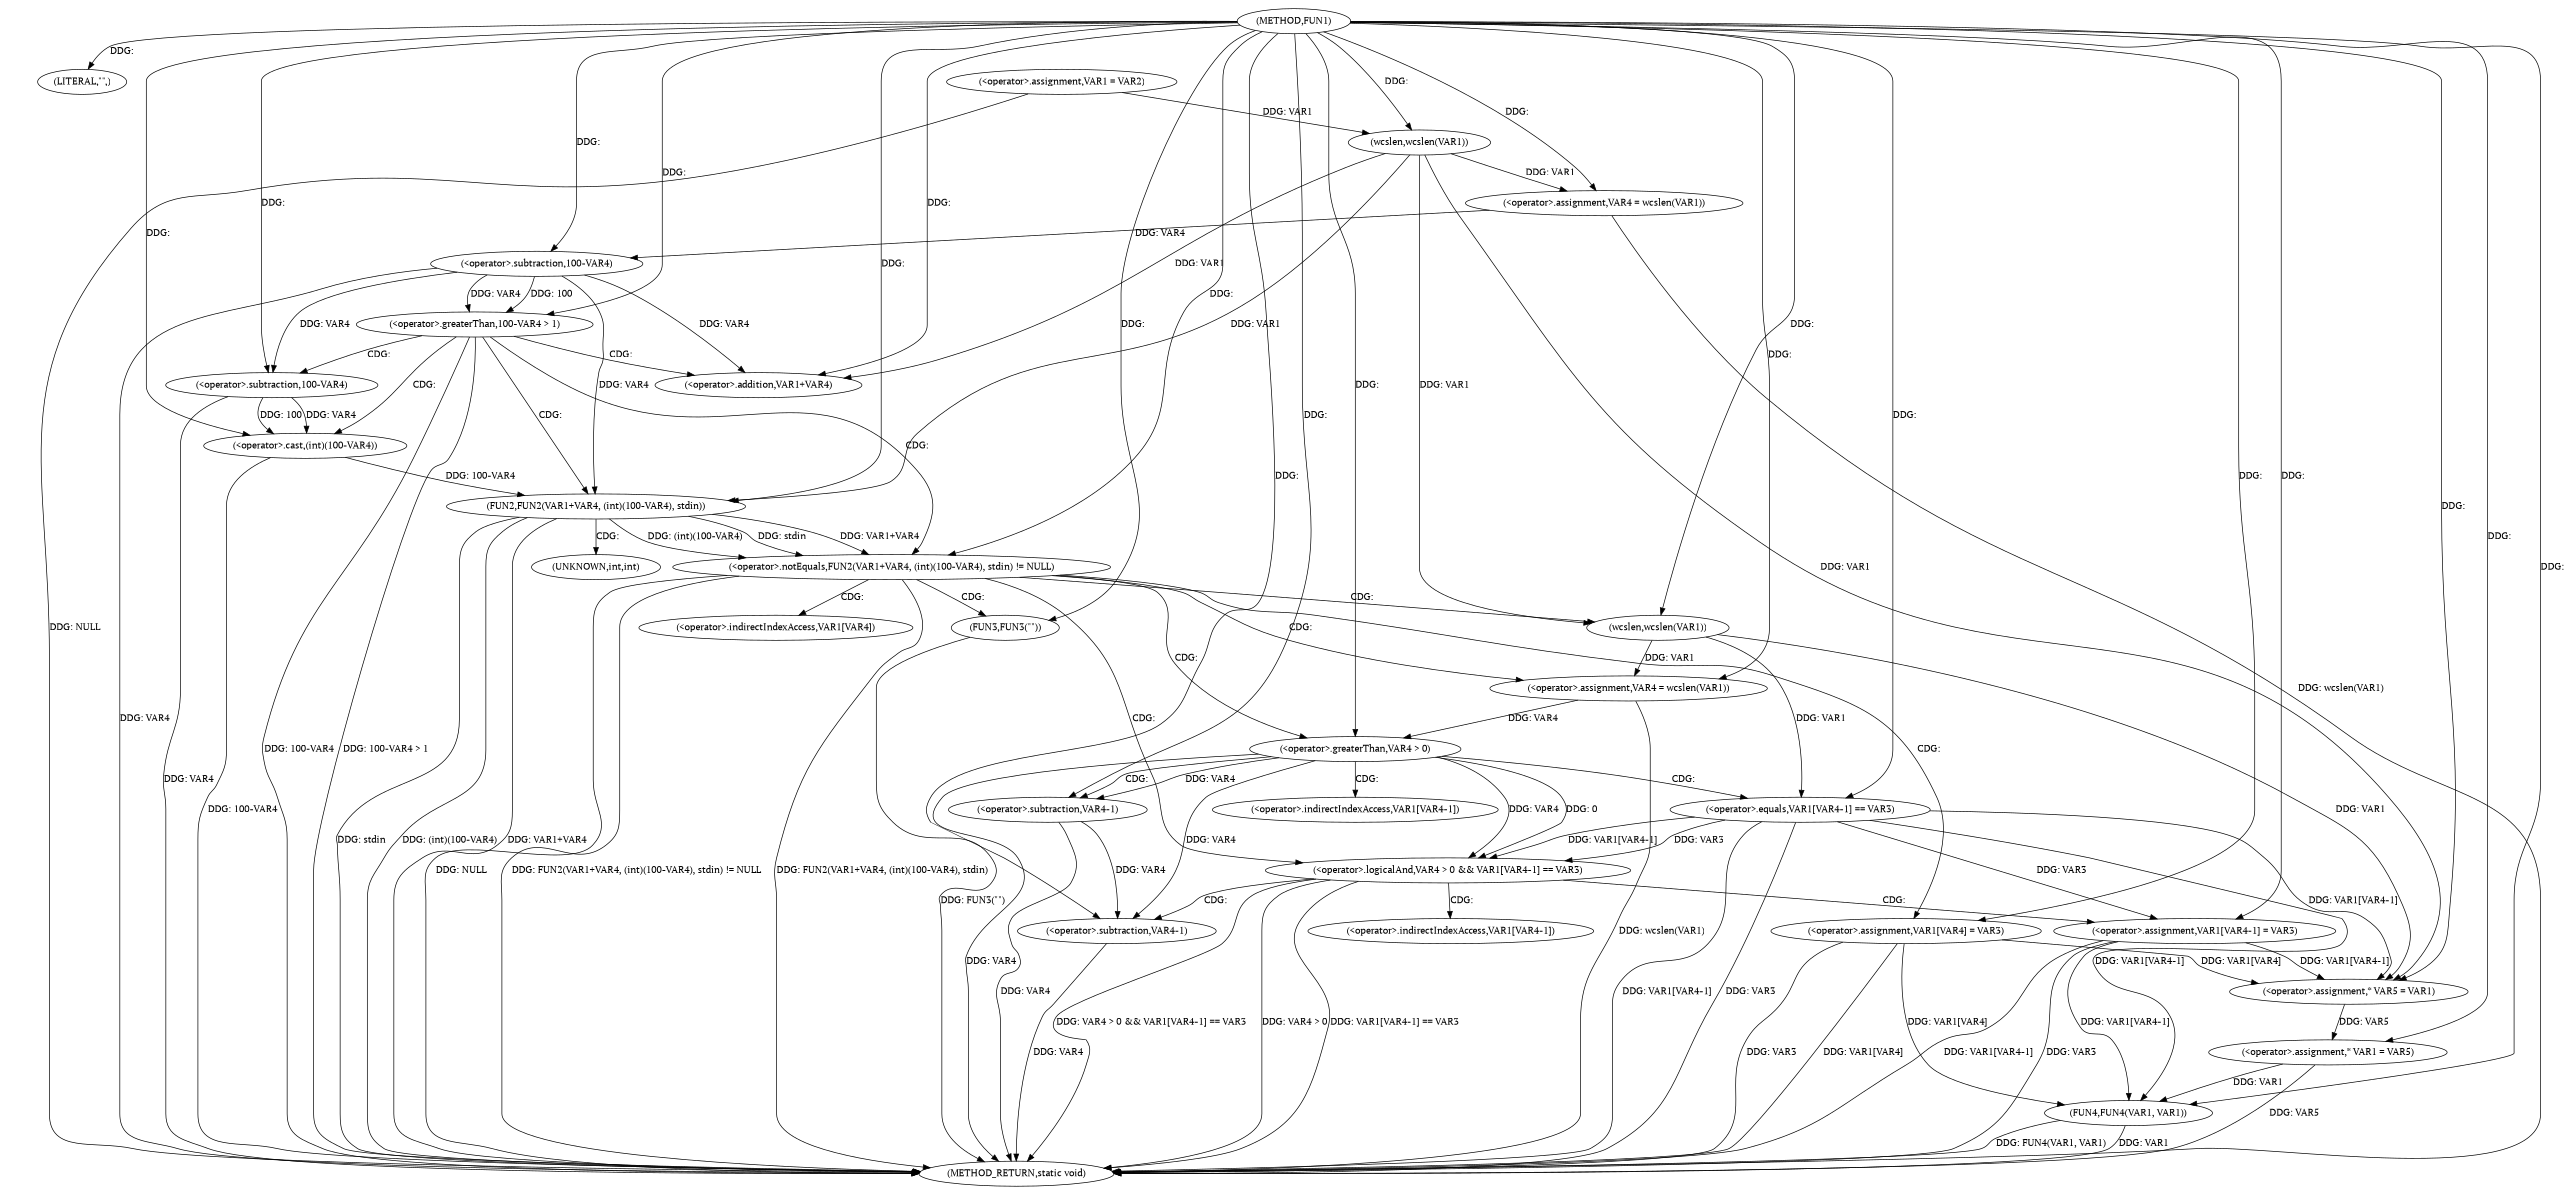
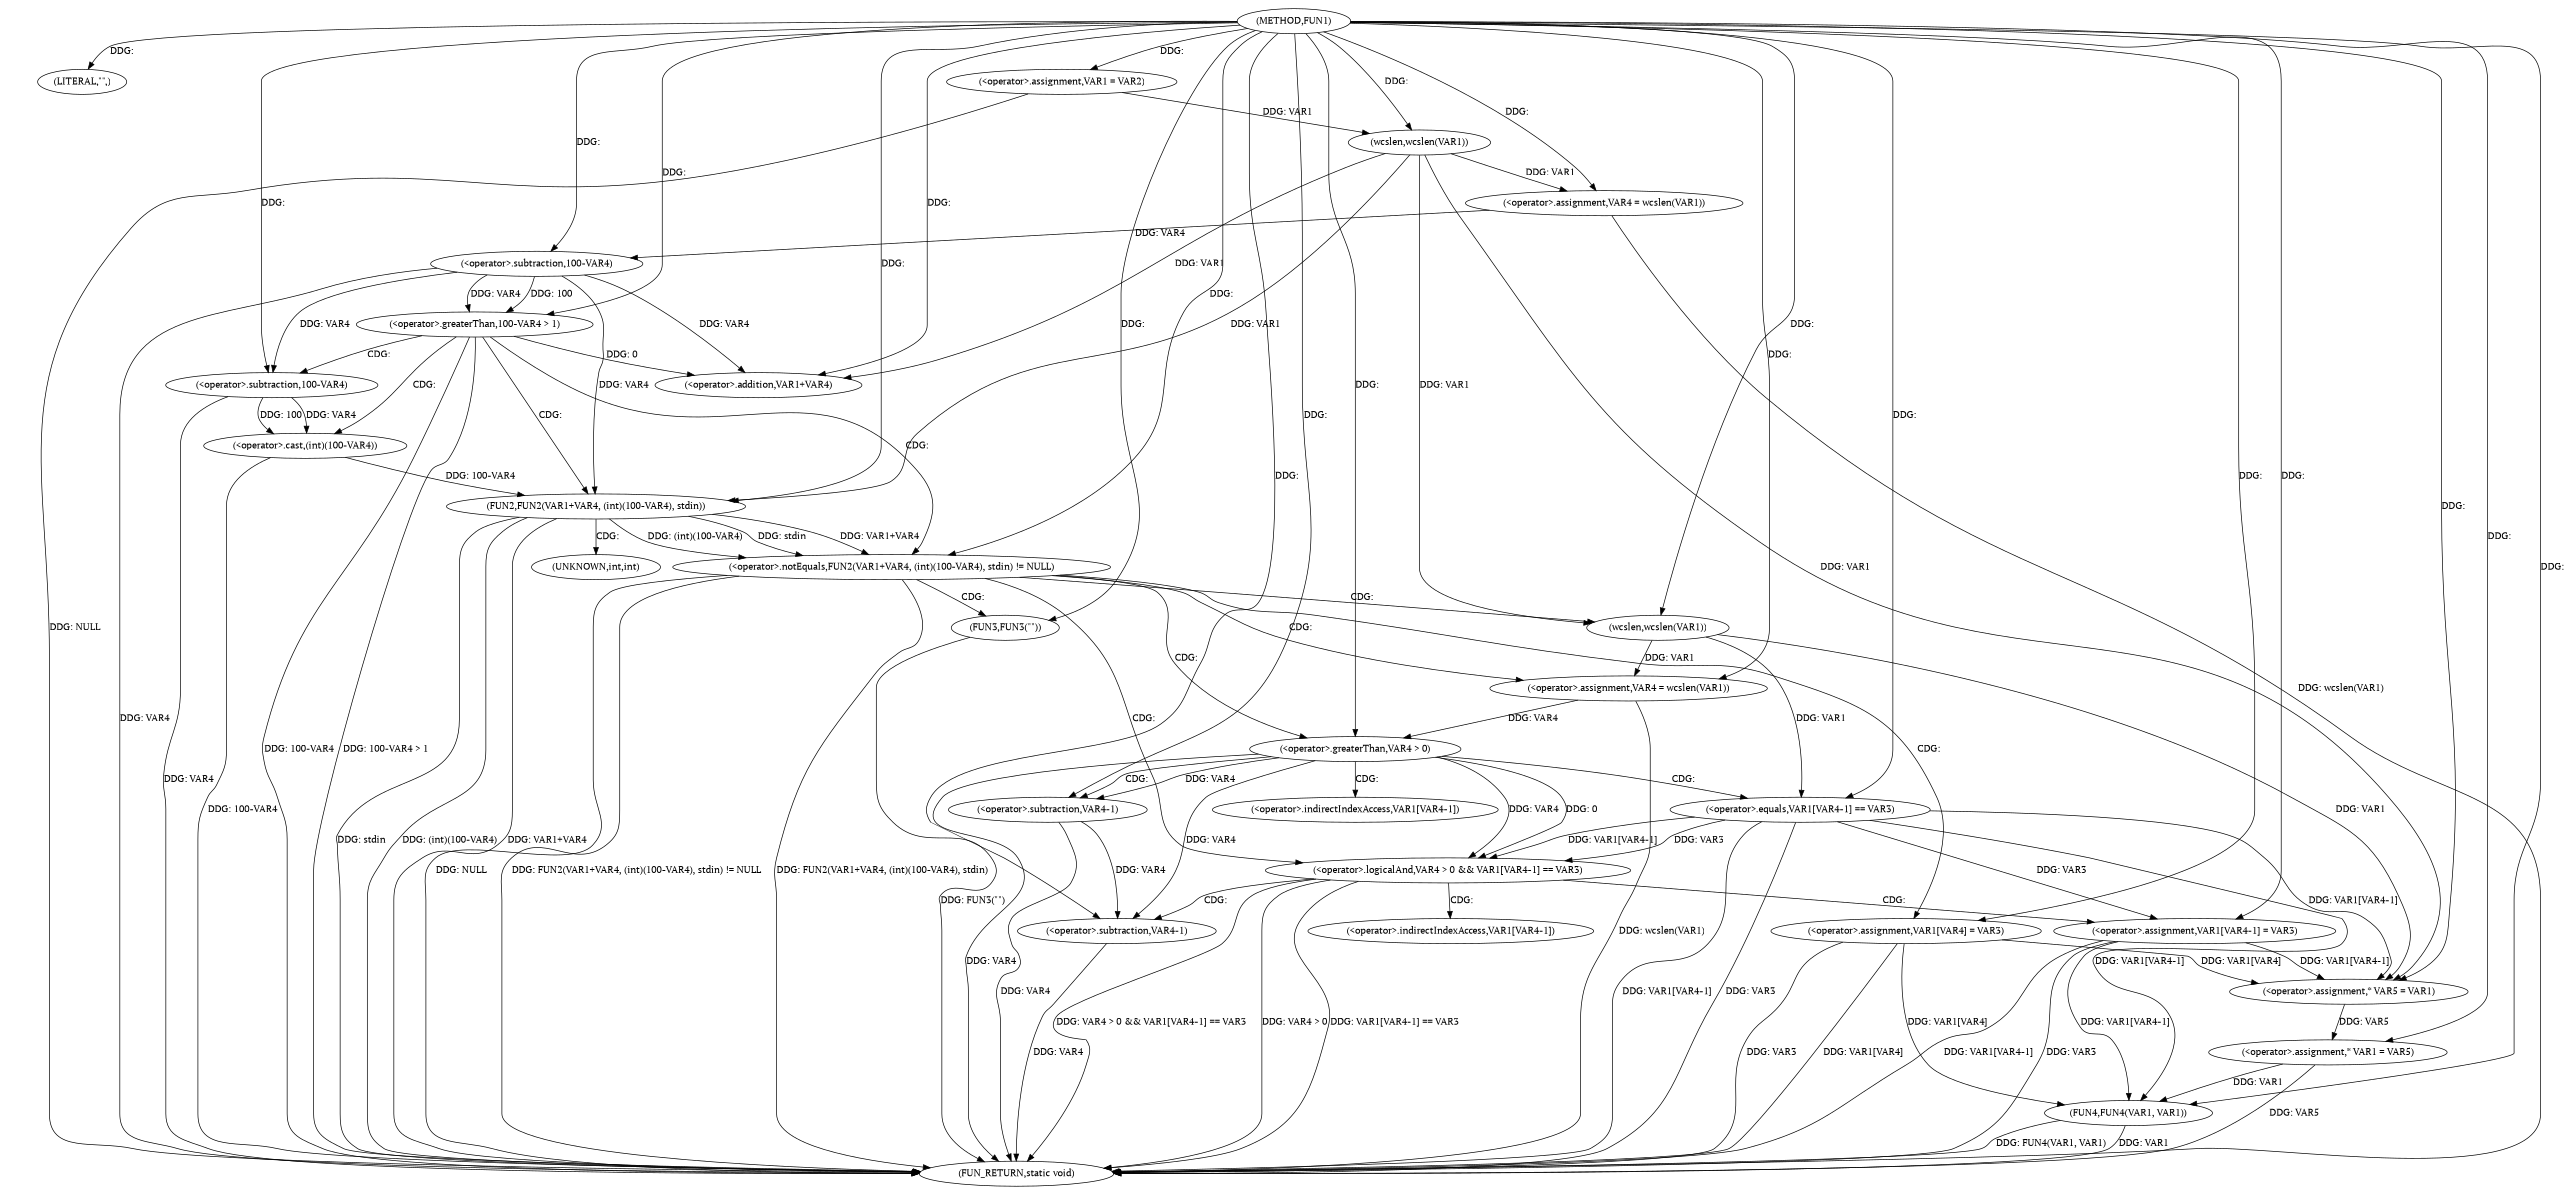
  digraph {
    fontname="PT Serif"
    node [fontname="PT Serif"]
    edge [fontname="PT Serif"]
    n1 [label="(METHOD,FUN1)"]
    n2 [label="(LITERAL,\"\",)"]
    n3 [label="(<operator>.assignment,VAR1 = VAR2)"]
    n4 [label="(<operator>.assignment,VAR4 = wcslen(VAR1))"]
    n5 [label="(wcslen,wcslen(VAR1))"]
    n6 [label="(<operator>.greaterThan,100-VAR4 > 1)"]
    n7 [label="(<operator>.subtraction,100-VAR4)"]
    n8 [label="(<operator>.notEquals,FUN2(VAR1+VAR4, (int)(100-VAR4), stdin) != NULL)"]
    n9 [label="(FUN2,FUN2(VAR1+VAR4, (int)(100-VAR4), stdin))"]
    n10 [label="(<operator>.addition,VAR1+VAR4)"]
    n11 [label="(<operator>.subtraction,100-VAR4)"]
    n12 [label="(<operator>.assignment,VAR4 = wcslen(VAR1))"]
    n13 [label="(wcslen,wcslen(VAR1))"]
    n14 [label="(<operator>.greaterThan,VAR4 > 0)"]
    n15 [label="(<operator>.equals,VAR1[VAR4-1] == VAR3)"]
    n16 [label="(<operator>.subtraction,VAR4-1)"]
    n17 [label="(<operator>.assignment,VAR1[VAR4-1] = VAR3)"]
    n18 [label="(<operator>.subtraction,VAR4-1)"]
    n19 [label="(FUN3,FUN3(\"\"))"]
    n20 [label="(<operator>.assignment,VAR1[VAR4] = VAR3)"]
    n21 [label="(<operator>.assignment,* VAR5 = VAR1)"]
    n22 [label="(<operator>.assignment,* VAR1 = VAR5)"]
    n23 [label="(FUN4,FUN4(VAR1, VAR1))"]
-   n24 [label="(METHOD_RETURN,static void)"]
+   n24 [label="(FUN_RETURN,static void)"]
    n25 [label="(<operator>.cast,(int)(100-VAR4))"]
    n26 [label="(<operator>.logicalAnd,VAR4 > 0 && VAR1[VAR4-1] == VAR3)"]
-   n27 [label="(<operator>.indirectIndexAccess,VAR1[VAR4])"]
    n28 [label="(UNKNOWN,int,int)"]
    n29 [label="(<operator>.indirectIndexAccess,VAR1[VAR4-1])"]
    n30 [label="(<operator>.indirectIndexAccess,VAR1[VAR4-1])"]
    n1 -> n2 [label="DDG: "]
-   n1 -> n25 [label="DDG: "]
+   n1 -> n3 [label="DDG: "]
    n1 -> n4 [label="DDG: "]
    n1 -> n5 [label="DDG: "]
    n1 -> n6 [label="DDG: "]
    n1 -> n7 [label="DDG: "]
    n1 -> n8 [label="DDG: "]
    n1 -> n9 [label="DDG: "]
    n1 -> n10 [label="DDG: "]
    n1 -> n11 [label="DDG: "]
    n1 -> n12 [label="DDG: "]
    n1 -> n13 [label="DDG: "]
    n1 -> n14 [label="DDG: "]
    n1 -> n15 [label="DDG: "]
    n1 -> n16 [label="DDG: "]
    n1 -> n17 [label="DDG: "]
    n1 -> n18 [label="DDG: "]
    n1 -> n19 [label="DDG: "]
    n1 -> n20 [label="DDG: "]
    n1 -> n21 [label="DDG: "]
    n1 -> n22 [label="DDG: "]
    n1 -> n23 [label="DDG: "]
    n3 -> n5 [label="DDG: VAR1"]
    n3 -> n24 [label="DDG: NULL"]
    n4 -> n7 [label="DDG: VAR4"]
    n4 -> n24 [label="DDG: wcslen(VAR1)"]
    n5 -> n4 [label="DDG: VAR1"]
    n5 -> n9 [label="DDG: VAR1"]
    n5 -> n10 [label="DDG: VAR1"]
    n5 -> n13 [label="DDG: VAR1"]
    n5 -> n21 [label="DDG: VAR1"]
    n6 -> n8 [label="CDG: "]
    n6 -> n9 [label="CDG: "]
-   n6 -> n10 [label="CDG: "]
+   n6 -> n10 [label="DDG: 0"]
    n6 -> n11 [label="CDG: "]
    n6 -> n24 [label="DDG: 100-VAR4 > 1"]
    n6 -> n24 [label="DDG: 100-VAR4"]
    n6 -> n25 [label="CDG: "]
    n7 -> n6 [label="DDG: 100"]
    n7 -> n6 [label="DDG: VAR4"]
    n7 -> n9 [label="DDG: VAR4"]
    n7 -> n10 [label="DDG: VAR4"]
    n7 -> n11 [label="DDG: VAR4"]
    n7 -> n24 [label="DDG: VAR4"]
    n8 -> n12 [label="CDG: "]
    n8 -> n13 [label="CDG: "]
    n8 -> n14 [label="CDG: "]
    n8 -> n19 [label="CDG: "]
    n8 -> n20 [label="CDG: "]
    n8 -> n24 [label="DDG: NULL"]
    n8 -> n24 [label="DDG: FUN2(VAR1+VAR4, (int)(100-VAR4), stdin) != NULL"]
    n8 -> n24 [label="DDG: FUN2(VAR1+VAR4, (int)(100-VAR4), stdin)"]
    n8 -> n26 [label="CDG: "]
-   n8 -> n27 [label="CDG: "]
    n9 -> n8 [label="DDG: VAR1+VAR4"]
    n9 -> n8 [label="DDG: (int)(100-VAR4)"]
    n9 -> n8 [label="DDG: stdin"]
    n9 -> n24 [label="DDG: stdin"]
    n9 -> n24 [label="DDG: (int)(100-VAR4)"]
    n9 -> n24 [label="DDG: VAR1+VAR4"]
    n9 -> n28 [label="CDG: "]
    n11 -> n24 [label="DDG: VAR4"]
    n11 -> n25 [label="DDG: 100"]
    n11 -> n25 [label="DDG: VAR4"]
    n12 -> n14 [label="DDG: VAR4"]
    n12 -> n24 [label="DDG: wcslen(VAR1)"]
    n13 -> n12 [label="DDG: VAR1"]
    n13 -> n15 [label="DDG: VAR1"]
    n13 -> n21 [label="DDG: VAR1"]
    n14 -> n15 [label="CDG: "]
    n14 -> n16 [label="DDG: VAR4"]
    n14 -> n16 [label="CDG: "]
    n14 -> n18 [label="DDG: VAR4"]
    n14 -> n24 [label="DDG: VAR4"]
    n14 -> n26 [label="DDG: VAR4"]
    n14 -> n26 [label="DDG: 0"]
    n14 -> n29 [label="CDG: "]
    n15 -> n17 [label="DDG: VAR3"]
    n15 -> n21 [label="DDG: VAR1[VAR4-1]"]
    n15 -> n23 [label="DDG: VAR1[VAR4-1]"]
    n15 -> n24 [label="DDG: VAR1[VAR4-1]"]
    n15 -> n24 [label="DDG: VAR3"]
    n15 -> n26 [label="DDG: VAR1[VAR4-1]"]
    n15 -> n26 [label="DDG: VAR3"]
    n16 -> n18 [label="DDG: VAR4"]
    n16 -> n24 [label="DDG: VAR4"]
    n17 -> n21 [label="DDG: VAR1[VAR4-1]"]
    n17 -> n23 [label="DDG: VAR1[VAR4-1]"]
    n17 -> n24 [label="DDG: VAR3"]
    n17 -> n24 [label="DDG: VAR1[VAR4-1]"]
    n18 -> n24 [label="DDG: VAR4"]
    n19 -> n24 [label="DDG: FUN3(\"\")"]
    n20 -> n21 [label="DDG: VAR1[VAR4]"]
    n20 -> n23 [label="DDG: VAR1[VAR4]"]
    n20 -> n24 [label="DDG: VAR3"]
    n20 -> n24 [label="DDG: VAR1[VAR4]"]
    n21 -> n22 [label="DDG: VAR5"]
    n22 -> n23 [label="DDG: VAR1"]
    n22 -> n24 [label="DDG: VAR5"]
    n23 -> n24 [label="DDG: VAR1"]
    n23 -> n24 [label="DDG: FUN4(VAR1, VAR1)"]
    n25 -> n9 [label="DDG: 100-VAR4"]
    n25 -> n24 [label="DDG: 100-VAR4"]
    n26 -> n17 [label="CDG: "]
    n26 -> n18 [label="CDG: "]
    n26 -> n24 [label="DDG: VAR4 > 0 && VAR1[VAR4-1] == VAR3"]
    n26 -> n24 [label="DDG: VAR4 > 0"]
    n26 -> n24 [label="DDG: VAR1[VAR4-1] == VAR3"]
    n26 -> n30 [label="CDG: "]
  }
